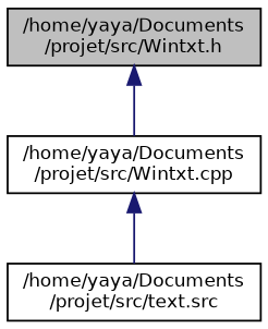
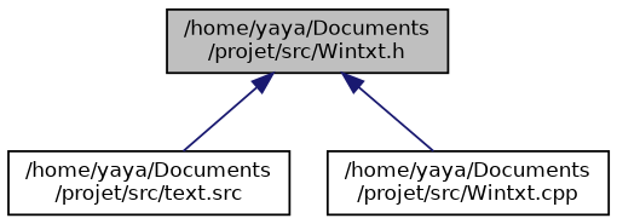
  digraph {
    node [color=black fillcolor=white fontname=Helvetica fontsize=10 shape=record style=filled]
    edge [color=midnightblue dir=back fontname=Helvetica fontsize=10 labelfontname=Helvetica labelfontsize=10 style=solid]
    n1 [fillcolor=grey75 fontcolor=black height=0.2 label="/home/yaya/Documents\l/projet/src/Wintxt.h" width=0.4]
    n2 [height=0.2 label="/home/yaya/Documents\l/projet/src/text.src" width=0.4]
    n3 [height=0.2 label="/home/yaya/Documents\l/projet/src/Wintxt.cpp" width=0.4]
-   n3 -> n2
+   n1 -> n2
    n1 -> n3
  }
